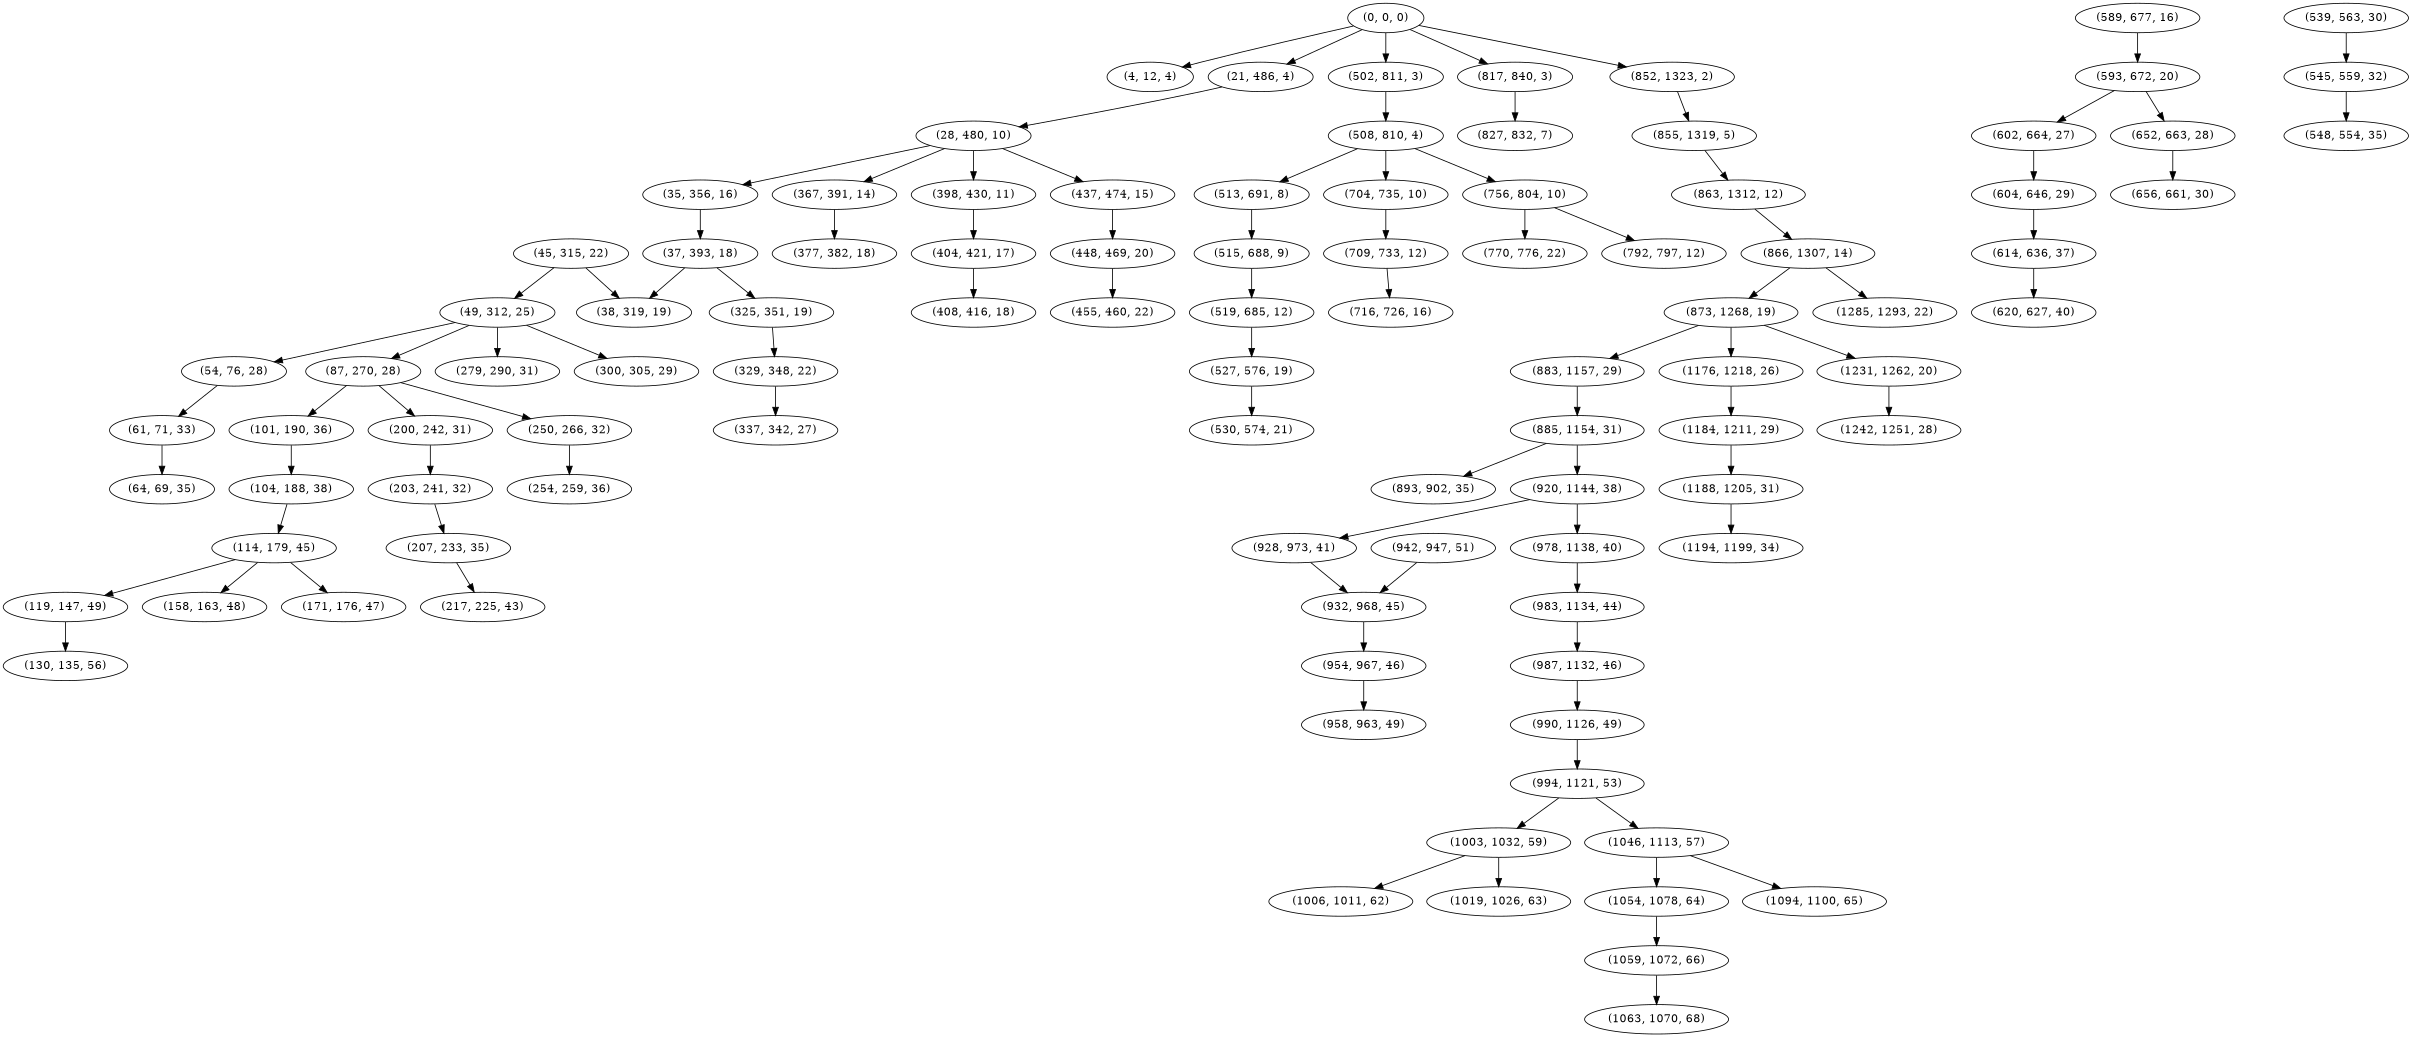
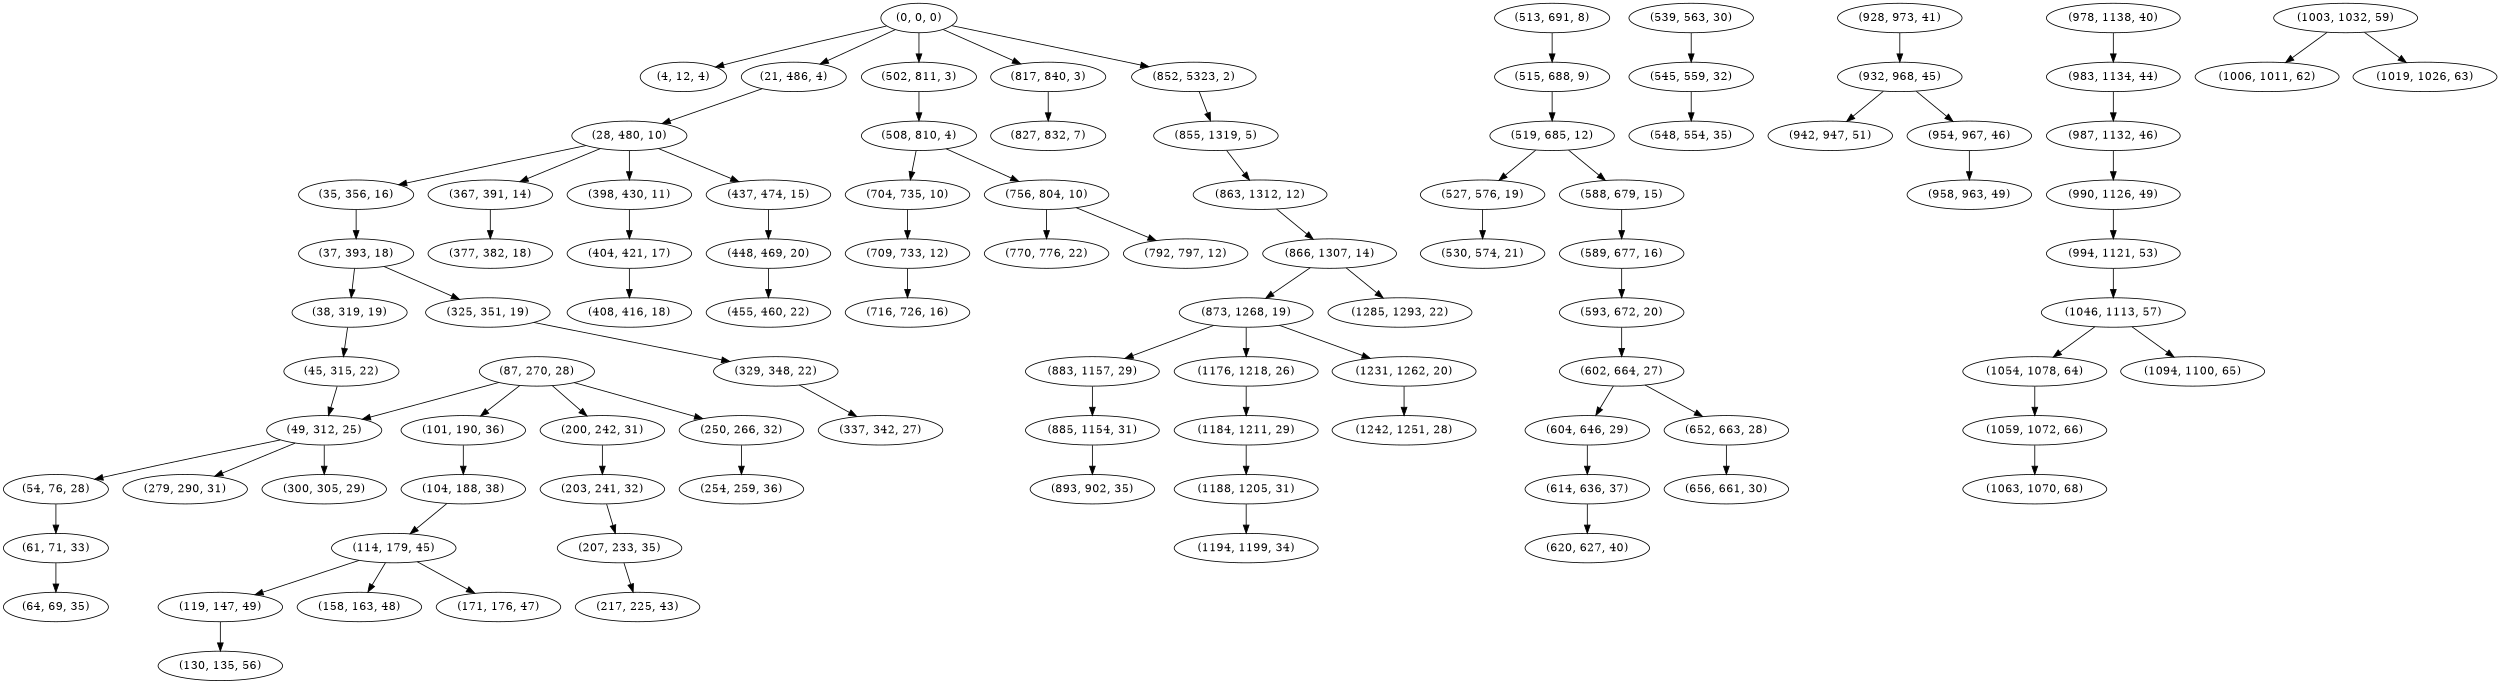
  digraph {
    "(0, 0, 0)"
    "(4, 12, 4)"
    "(21, 486, 4)"
    "(502, 811, 3)"
    "(817, 840, 3)"
-   "(852, 1323, 2)"
+   "(852, 1323, 2)" [label="(852, 5323, 2)"]
    "(28, 480, 10)"
    "(508, 810, 4)"
    "(827, 832, 7)"
    "(855, 1319, 5)"
    "(35, 356, 16)"
    "(367, 391, 14)"
    "(398, 430, 11)"
    "(437, 474, 15)"
    n15 [label="(37, 393, 18)"]
    "(377, 382, 18)"
    "(404, 421, 17)"
    "(448, 469, 20)"
    "(38, 319, 19)"
    "(325, 351, 19)"
    "(45, 315, 22)"
    "(329, 348, 22)"
    "(49, 312, 25)"
    "(54, 76, 28)"
    "(87, 270, 28)"
    "(279, 290, 31)"
    "(300, 305, 29)"
    "(61, 71, 33)"
    "(101, 190, 36)"
    "(200, 242, 31)"
    "(250, 266, 32)"
    "(64, 69, 35)"
    "(104, 188, 38)"
    "(203, 241, 32)"
    "(254, 259, 36)"
    "(114, 179, 45)"
    "(119, 147, 49)"
    "(158, 163, 48)"
    "(171, 176, 47)"
    "(130, 135, 56)"
    "(207, 233, 35)"
    "(217, 225, 43)"
    "(337, 342, 27)"
    "(408, 416, 18)"
    "(455, 460, 22)"
    "(513, 691, 8)"
    "(704, 735, 10)"
    "(756, 804, 10)"
    "(515, 688, 9)"
    "(709, 733, 12)"
    "(770, 776, 22)"
    "(792, 797, 12)"
    "(519, 685, 12)"
    "(527, 576, 19)"
+   "(588, 679, 15)"
    "(530, 574, 21)"
    "(589, 677, 16)"
    "(539, 563, 30)"
    "(545, 559, 32)"
    "(548, 554, 35)"
    "(593, 672, 20)"
    "(602, 664, 27)"
    "(604, 646, 29)"
    "(652, 663, 28)"
    "(614, 636, 37)"
    "(656, 661, 30)"
    "(620, 627, 40)"
    "(716, 726, 16)"
    "(863, 1312, 12)"
    "(866, 1307, 14)"
    "(873, 1268, 19)"
    "(1285, 1293, 22)"
    "(883, 1157, 29)"
    "(1176, 1218, 26)"
    "(1231, 1262, 20)"
    "(885, 1154, 31)"
    "(1184, 1211, 29)"
    "(1242, 1251, 28)"
    "(893, 902, 35)"
-   "(920, 1144, 38)"
    "(928, 973, 41)"
    "(978, 1138, 40)"
    "(932, 968, 45)"
    "(983, 1134, 44)"
    "(942, 947, 51)"
    "(954, 967, 46)"
    "(958, 963, 49)"
    "(987, 1132, 46)"
    "(990, 1126, 49)"
    "(994, 1121, 53)"
    "(1003, 1032, 59)"
    "(1046, 1113, 57)"
    "(1006, 1011, 62)"
    "(1019, 1026, 63)"
    "(1054, 1078, 64)"
    "(1094, 1100, 65)"
    "(1059, 1072, 66)"
    "(1063, 1070, 68)"
    "(1188, 1205, 31)"
    "(1194, 1199, 34)"
    "(0, 0, 0)" -> "(4, 12, 4)"
    "(0, 0, 0)" -> "(21, 486, 4)"
    "(0, 0, 0)" -> "(502, 811, 3)"
    "(0, 0, 0)" -> "(817, 840, 3)"
    "(0, 0, 0)" -> "(852, 1323, 2)"
    "(21, 486, 4)" -> "(28, 480, 10)"
    "(502, 811, 3)" -> "(508, 810, 4)"
    "(817, 840, 3)" -> "(827, 832, 7)"
    "(852, 1323, 2)" -> "(855, 1319, 5)"
    "(28, 480, 10)" -> "(35, 356, 16)"
    "(28, 480, 10)" -> "(367, 391, 14)"
    "(28, 480, 10)" -> "(398, 430, 11)"
    "(28, 480, 10)" -> "(437, 474, 15)"
-   "(508, 810, 4)" -> "(513, 691, 8)"
    "(508, 810, 4)" -> "(704, 735, 10)"
    "(508, 810, 4)" -> "(756, 804, 10)"
    "(855, 1319, 5)" -> "(863, 1312, 12)"
    "(35, 356, 16)" -> n15
    "(367, 391, 14)" -> "(377, 382, 18)"
    "(398, 430, 11)" -> "(404, 421, 17)"
    "(437, 474, 15)" -> "(448, 469, 20)"
    n15 -> "(38, 319, 19)"
    n15 -> "(325, 351, 19)"
    "(404, 421, 17)" -> "(408, 416, 18)"
    "(448, 469, 20)" -> "(455, 460, 22)"
-   "(45, 315, 22)" -> "(38, 319, 19)"
+   "(38, 319, 19)" -> "(45, 315, 22)"
    "(325, 351, 19)" -> "(329, 348, 22)"
    "(45, 315, 22)" -> "(49, 312, 25)"
    "(329, 348, 22)" -> "(337, 342, 27)"
    "(49, 312, 25)" -> "(54, 76, 28)"
-   "(49, 312, 25)" -> "(87, 270, 28)"
+   "(87, 270, 28)" -> "(49, 312, 25)"
    "(49, 312, 25)" -> "(279, 290, 31)"
    "(49, 312, 25)" -> "(300, 305, 29)"
    "(54, 76, 28)" -> "(61, 71, 33)"
    "(87, 270, 28)" -> "(101, 190, 36)"
    "(87, 270, 28)" -> "(200, 242, 31)"
    "(87, 270, 28)" -> "(250, 266, 32)"
    "(61, 71, 33)" -> "(64, 69, 35)"
    "(101, 190, 36)" -> "(104, 188, 38)"
    "(200, 242, 31)" -> "(203, 241, 32)"
    "(250, 266, 32)" -> "(254, 259, 36)"
    "(104, 188, 38)" -> "(114, 179, 45)"
    "(203, 241, 32)" -> "(207, 233, 35)"
    "(114, 179, 45)" -> "(119, 147, 49)"
    "(114, 179, 45)" -> "(158, 163, 48)"
    "(114, 179, 45)" -> "(171, 176, 47)"
    "(119, 147, 49)" -> "(130, 135, 56)"
    "(207, 233, 35)" -> "(217, 225, 43)"
    "(513, 691, 8)" -> "(515, 688, 9)"
    "(704, 735, 10)" -> "(709, 733, 12)"
    "(756, 804, 10)" -> "(770, 776, 22)"
    "(756, 804, 10)" -> "(792, 797, 12)"
    "(515, 688, 9)" -> "(519, 685, 12)"
    "(709, 733, 12)" -> "(716, 726, 16)"
    "(519, 685, 12)" -> "(527, 576, 19)"
+   "(519, 685, 12)" -> "(588, 679, 15)"
    "(527, 576, 19)" -> "(530, 574, 21)"
+   "(588, 679, 15)" -> "(589, 677, 16)"
    "(589, 677, 16)" -> "(593, 672, 20)"
    "(539, 563, 30)" -> "(545, 559, 32)"
    "(545, 559, 32)" -> "(548, 554, 35)"
    "(593, 672, 20)" -> "(602, 664, 27)"
    "(602, 664, 27)" -> "(604, 646, 29)"
-   "(593, 672, 20)" -> "(652, 663, 28)"
+   "(602, 664, 27)" -> "(652, 663, 28)"
    "(604, 646, 29)" -> "(614, 636, 37)"
    "(652, 663, 28)" -> "(656, 661, 30)"
    "(614, 636, 37)" -> "(620, 627, 40)"
    "(863, 1312, 12)" -> "(866, 1307, 14)"
    "(866, 1307, 14)" -> "(873, 1268, 19)"
    "(866, 1307, 14)" -> "(1285, 1293, 22)"
    "(873, 1268, 19)" -> "(883, 1157, 29)"
    "(873, 1268, 19)" -> "(1176, 1218, 26)"
    "(873, 1268, 19)" -> "(1231, 1262, 20)"
    "(883, 1157, 29)" -> "(885, 1154, 31)"
    "(1176, 1218, 26)" -> "(1184, 1211, 29)"
    "(1231, 1262, 20)" -> "(1242, 1251, 28)"
    "(885, 1154, 31)" -> "(893, 902, 35)"
-   "(885, 1154, 31)" -> "(920, 1144, 38)"
    "(1184, 1211, 29)" -> "(1188, 1205, 31)"
-   "(920, 1144, 38)" -> "(928, 973, 41)"
-   "(920, 1144, 38)" -> "(978, 1138, 40)"
    "(928, 973, 41)" -> "(932, 968, 45)"
    "(978, 1138, 40)" -> "(983, 1134, 44)"
-   "(942, 947, 51)" -> "(932, 968, 45)"
+   "(932, 968, 45)" -> "(942, 947, 51)"
    "(932, 968, 45)" -> "(954, 967, 46)"
    "(983, 1134, 44)" -> "(987, 1132, 46)"
    "(954, 967, 46)" -> "(958, 963, 49)"
    "(987, 1132, 46)" -> "(990, 1126, 49)"
    "(990, 1126, 49)" -> "(994, 1121, 53)"
-   "(994, 1121, 53)" -> "(1003, 1032, 59)"
    "(994, 1121, 53)" -> "(1046, 1113, 57)"
    "(1003, 1032, 59)" -> "(1006, 1011, 62)"
    "(1003, 1032, 59)" -> "(1019, 1026, 63)"
    "(1046, 1113, 57)" -> "(1054, 1078, 64)"
    "(1046, 1113, 57)" -> "(1094, 1100, 65)"
    "(1054, 1078, 64)" -> "(1059, 1072, 66)"
    "(1059, 1072, 66)" -> "(1063, 1070, 68)"
    "(1188, 1205, 31)" -> "(1194, 1199, 34)"
  }
